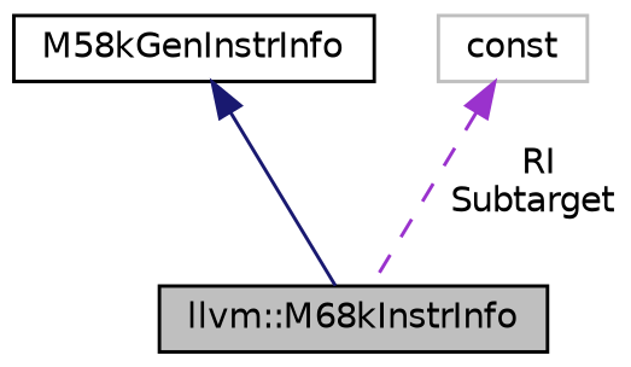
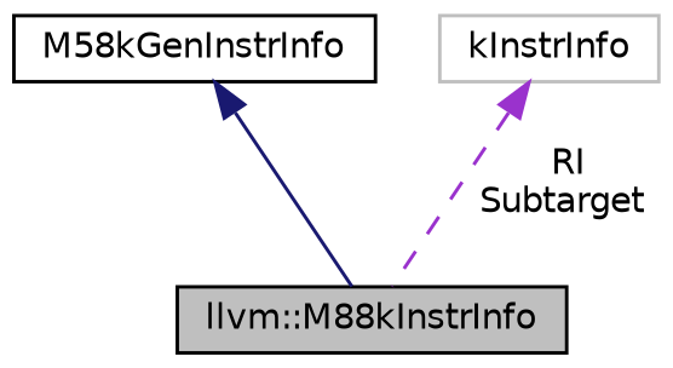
  digraph {
    node [color=black fontname=Helvetica fontsize=10 shape=record]
    edge [dir=back fontname=Helvetica fontsize=10 labelfontname=Helvetica labelfontsize=10]
-   n1 [fillcolor=grey75 fontcolor=black height=0.2 label="llvm::M68kInstrInfo" style=filled width=0.4]
+   n1 [fillcolor=grey75 fontcolor=black height=0.2 label="llvm::M88kInstrInfo" style=filled width=0.4]
    n2 [height=0.2 label=M58kGenInstrInfo width=0.4]
-   n3 [color=grey75 height=0.2 label=const width=0.4]
+   n3 [color=grey75 height=0.2 label=kInstrInfo width=0.4]
    n2 -> n1 [color=midnightblue style=solid]
    n3 -> n1 [color=darkorchid3 label=" RI\nSubtarget" style=dashed]
  }
